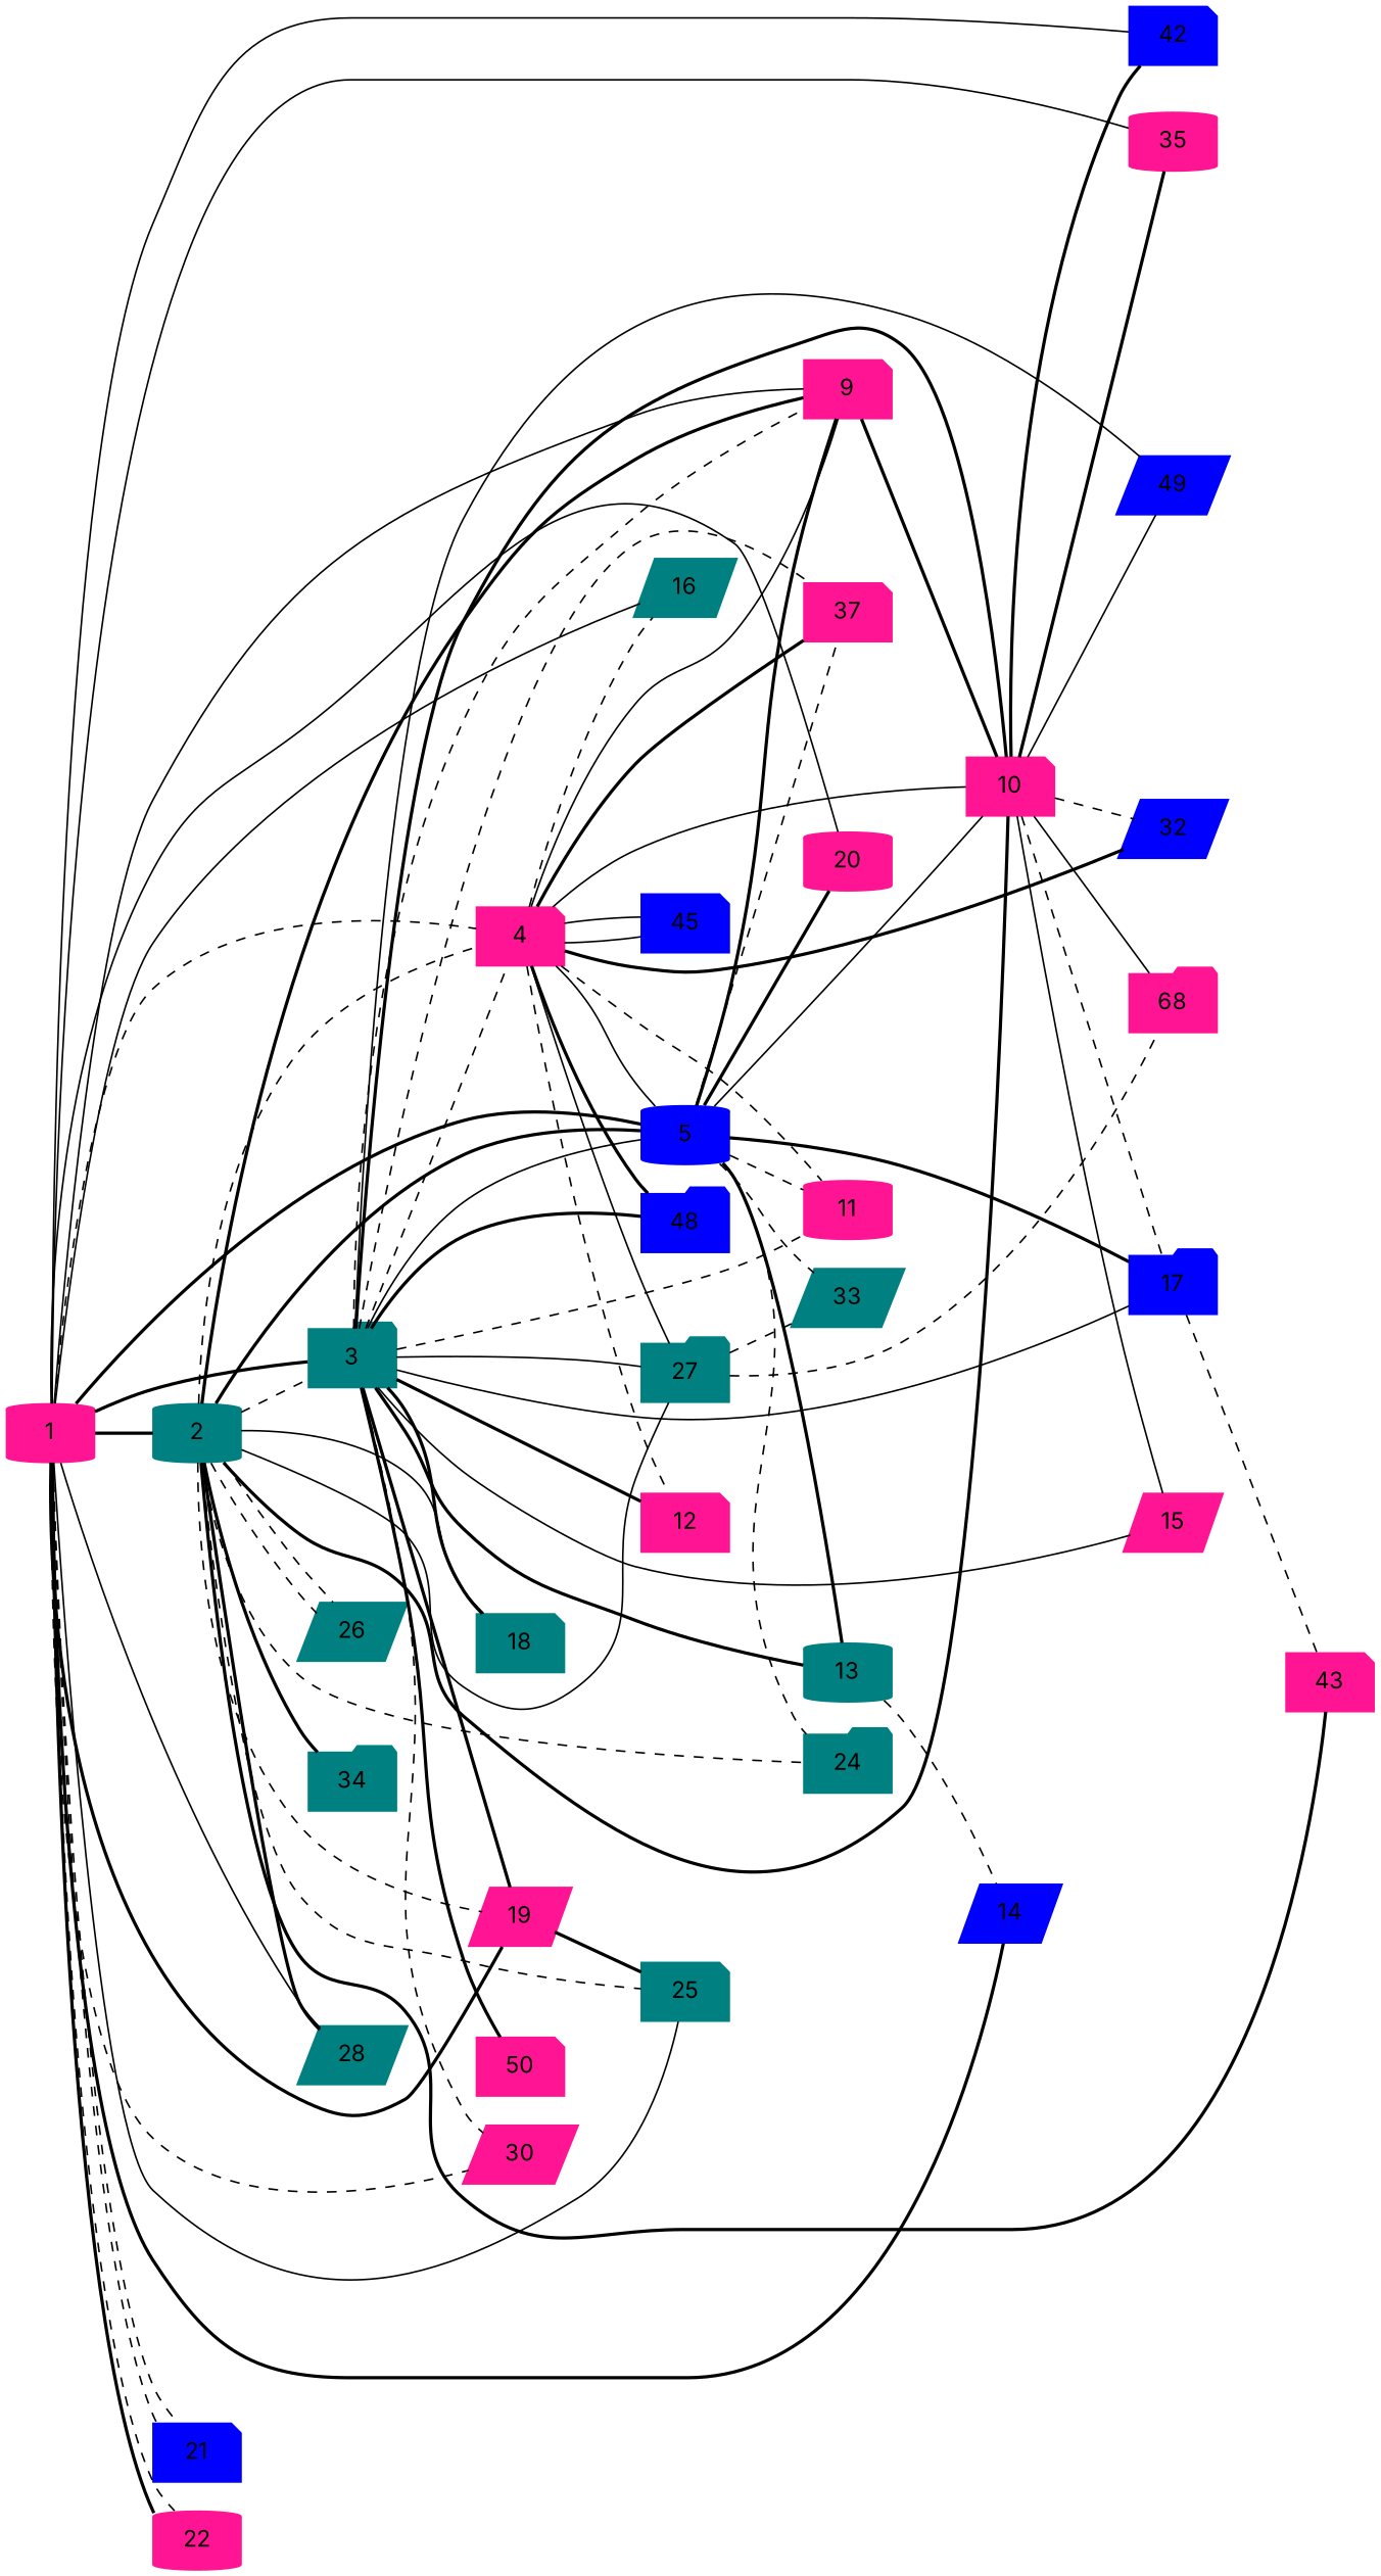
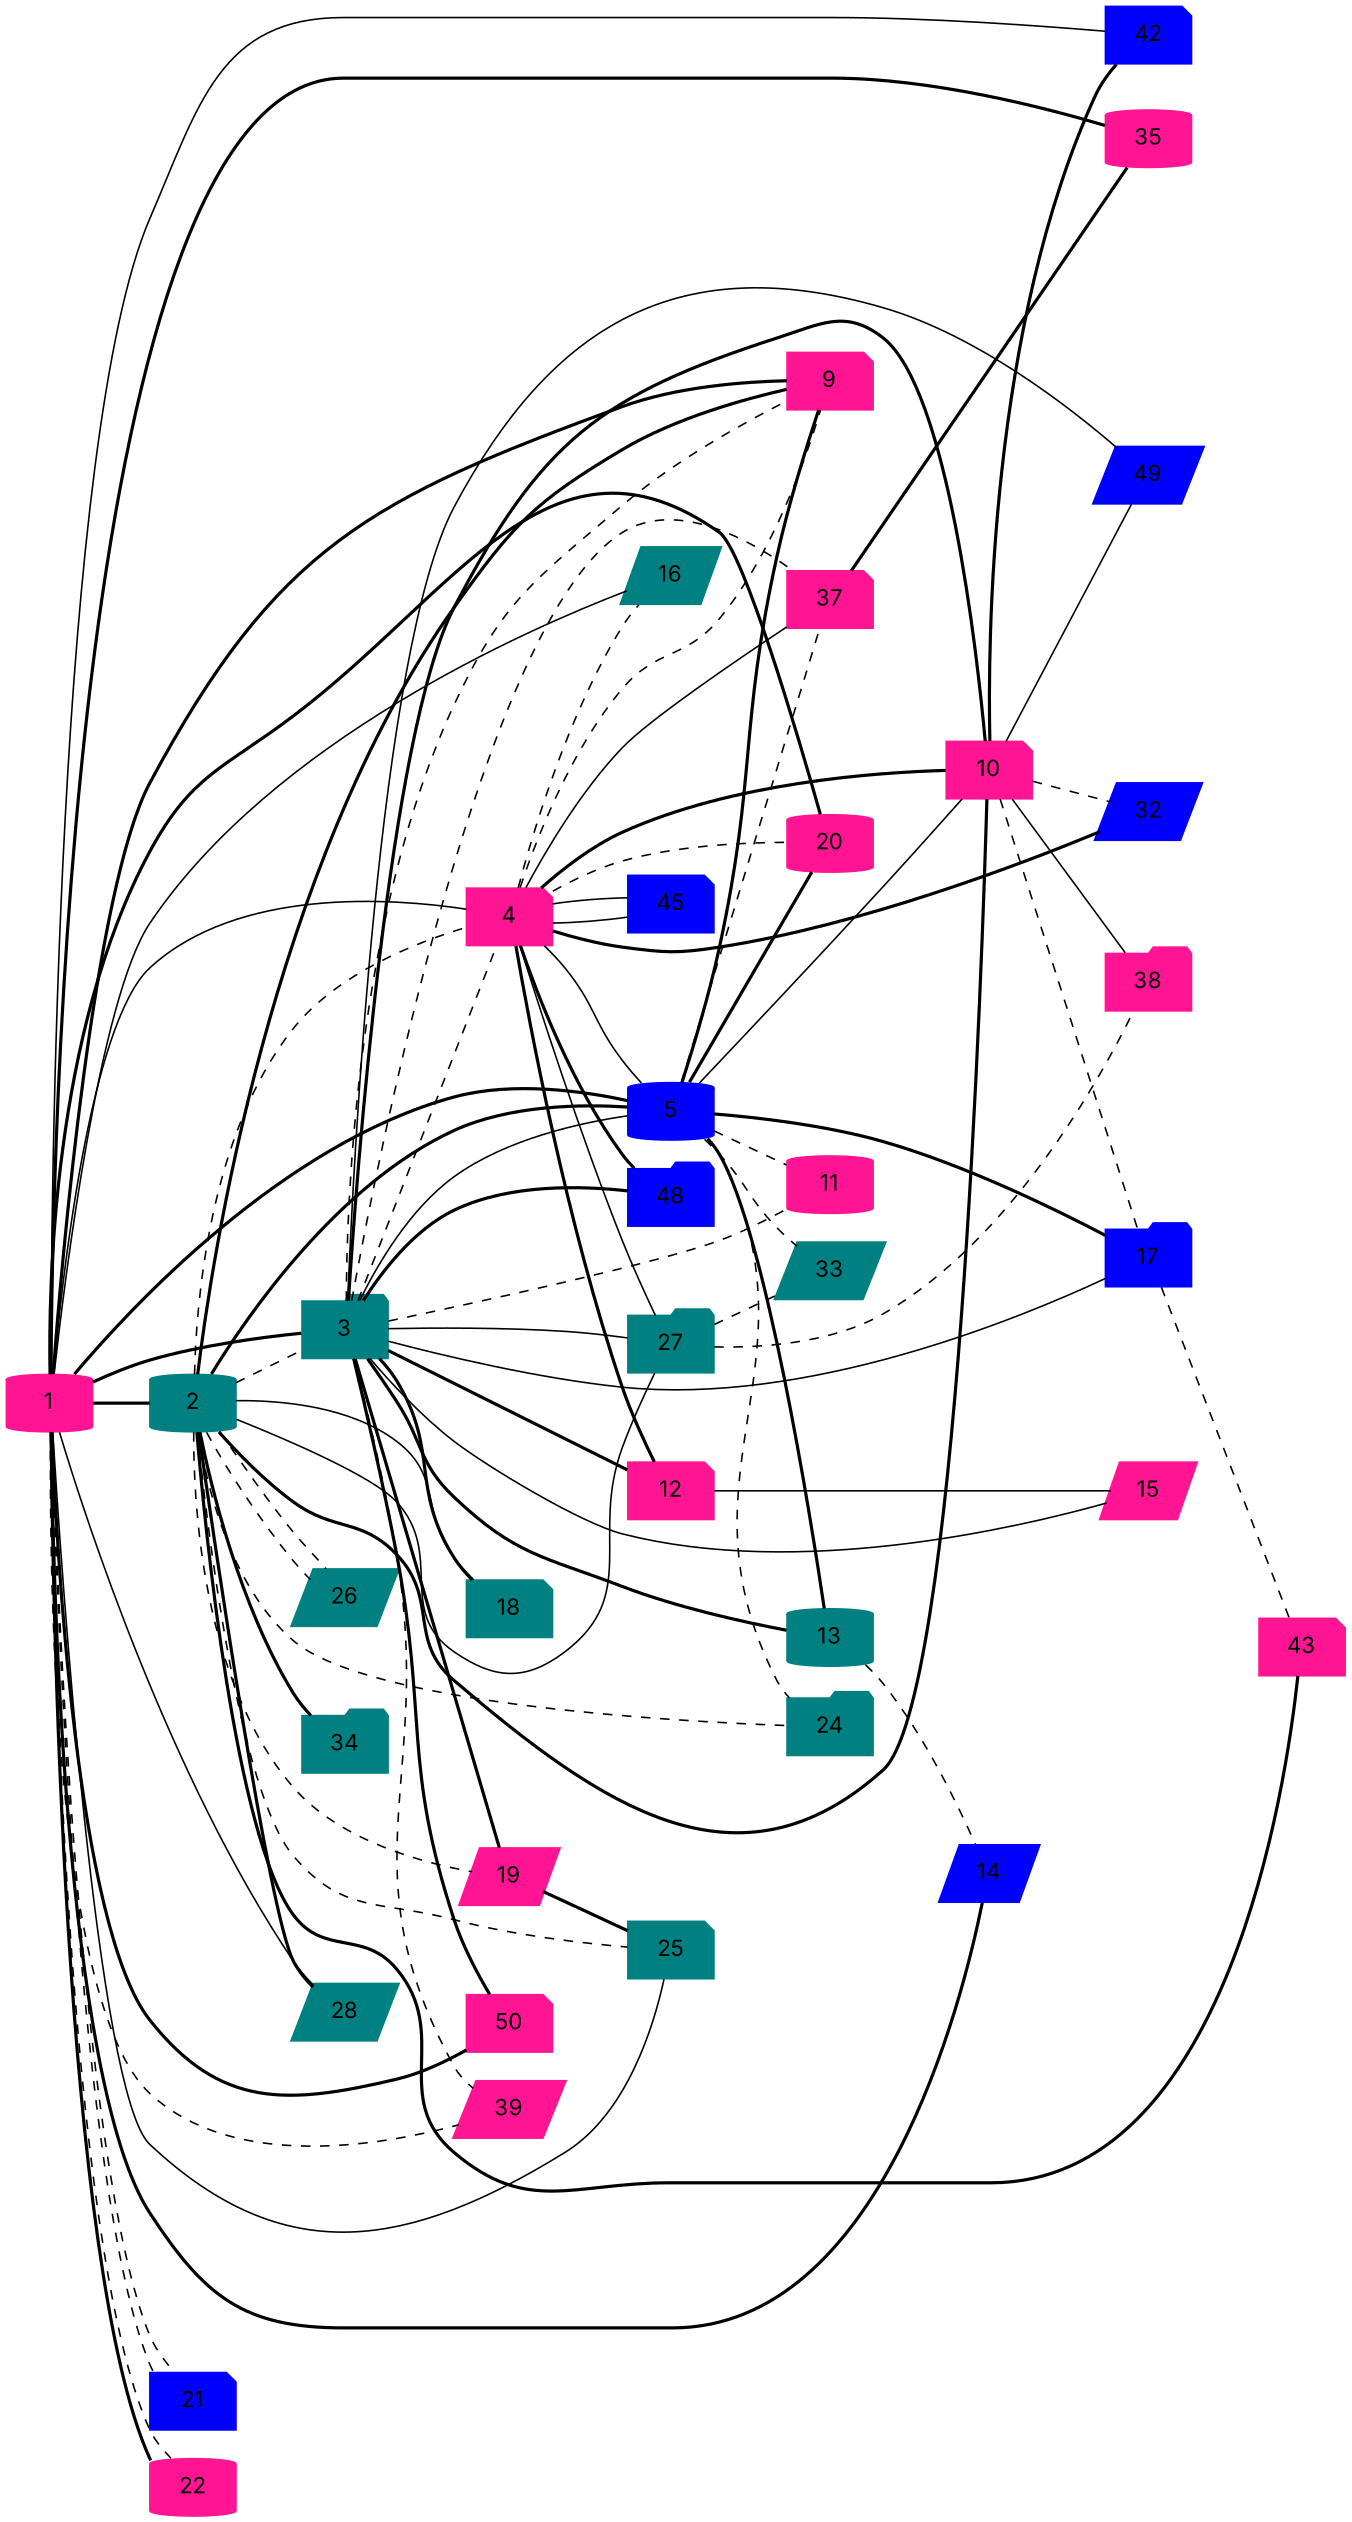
  graph {
    fontname=Inter
    rankdir=LR
    node [color=deeppink fontname=Inter shape=note style=filled]
    edge [fontname=Inter style=bold]
    1 [shape=cylinder super="+6"]
    2 [color=teal shape=cylinder super="+7"]
    3 [color=teal shape=folder super="+8"]
    4 [super="+29"]
    5 [color=blue shape=cylinder super="+23"]
    9 [super="+43"]
    14 [color=blue shape=parallelogram]
    16 [color=teal shape=parallelogram]
    20 [shape=cylinder]
    21 [color=blue]
    22 [shape=cylinder]
    25 [color=teal super="+40"]
    28 [color=teal shape=parallelogram]
    35 [shape=cylinder]
    42 [color=blue]
    50
-   39 [shape=parallelogram label=30]
+   39 [shape=parallelogram]
    10 [super="+47"]
    18 [color=teal]
    19 [shape=parallelogram]
    24 [color=teal shape=folder]
    26 [color=teal shape=parallelogram]
    27 [color=teal shape=folder super="+46"]
    34 [color=teal shape=folder]
    n25 [label=43]
    11 [shape=cylinder super="+36"]
    12
    13 [color=teal shape=cylinder super="+30"]
    15 [shape=parallelogram]
    17 [color=blue shape=folder super="+31"]
    37 [super="+44"]
    48 [color=blue shape=folder]
    49 [color=blue shape=parallelogram]
    32 [color=blue shape=parallelogram]
    45 [color=blue]
    33 [color=teal shape=parallelogram]
-   38 [shape=folder label=68]
+   38 [shape=folder]
    1 -- 2 [weight=4]
    1 -- 3 [weight=4]
-   1 -- 4 [style=dashed weight=2]
+   1 -- 4 [style=solid weight=2]
    1 -- 5 [weight=2]
-   1 -- 9 [style=solid weight=2]
+   1 -- 9 [weight=2]
    1 -- 14
    1 -- 16 [style=solid]
-   1 -- 20 [style=solid]
+   1 -- 20
    1 -- 21 [style=dashed]
    1 -- 21 [style=dashed]
    1 -- 22
    1 -- 22 [style=dashed]
    1 -- 25 [style=solid]
    1 -- 28 [style=solid]
-   1 -- 35 [style=solid]
+   1 -- 35
    1 -- 42 [style=solid]
-   1 -- 19
+   1 -- 50
    1 -- 39 [style=dashed weight=2]
    2 -- 3 [style=dashed weight=4]
    2 -- 4 [style=dashed weight=2]
    2 -- 5 [weight=2]
    2 -- 9 [weight=2]
    2 -- 25 [style=dashed]
    2 -- 28
    2 -- 10 [weight=2]
    2 -- 18 [style=solid]
    2 -- 19 [style=dashed]
    2 -- 24 [style=dashed]
    2 -- 26 [style=dashed]
    2 -- 26 [style=dashed]
    2 -- 27 [style=solid]
    2 -- 34 [weight=2]
    2 -- n25
    3 -- 4 [style=dashed weight=2]
    3 -- 5 [style=solid weight=2]
    3 -- 9 [style=dashed weight=2]
    3 -- 50
    3 -- 39 [style=dashed weight=2]
    3 -- 10 [weight=3]
    3 -- 18
    3 -- 19
    3 -- 27 [style=solid]
    3 -- 11 [style=dashed]
    3 -- 12
    3 -- 13 [weight=2]
    3 -- 15 [style=solid]
    3 -- 17 [style=solid]
    3 -- 37 [style=dashed]
    3 -- 48
    3 -- 49 [style=solid]
    4 -- 5 [style=solid weight=2]
-   4 -- 9 [style=solid]
+   4 -- 9 [style=dashed]
    4 -- 16 [style=dashed]
-   4 -- 10 [style=solid weight=2]
+   4 -- 10 [weight=2]
    4 -- 27 [style=solid]
-   4 -- 11 [style=dashed]
-   4 -- 12 [style=dashed]
-   4 -- 37
+   4 -- 20 [style=dashed]
+   4 -- 12
+   4 -- 37 [style=solid]
    4 -- 48
    4 -- 32
    4 -- 45 [style=solid]
    4 -- 45 [style=solid]
    5 -- 9 [weight=2]
    5 -- 20
    5 -- 10 [style=solid]
    5 -- 24 [style=dashed]
    5 -- 11 [style=dashed]
    5 -- 13
    5 -- 17
    5 -- 37 [style=dashed]
    5 -- 33 [style=dashed]
-   9 -- 10
-   10 -- 35
+   37 -- 35
    10 -- 42
    10 -- 17 [style=dashed]
    10 -- 49 [style=solid]
    10 -- 32 [style=dashed]
    10 -- 38 [style=solid]
    19 -- 25
    27 -- 33 [style=dashed]
    27 -- 38 [style=dashed]
-   10 -- 15 [style=solid]
+   12 -- 15 [style=solid]
    13 -- 14 [style=dashed]
    17 -- n25 [style=dashed]
  }
